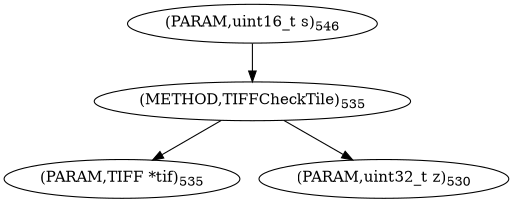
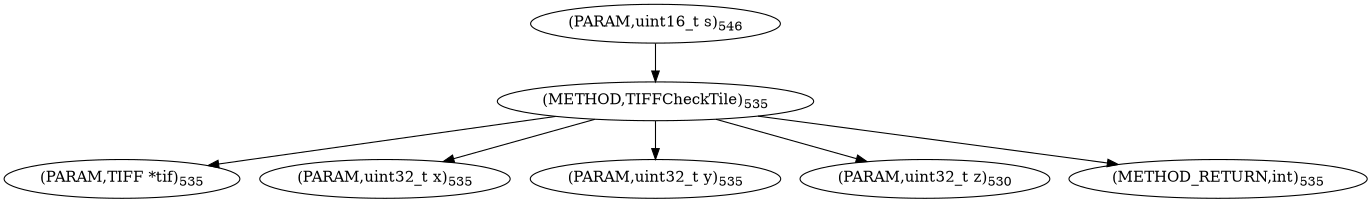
  digraph {
    n1 [label=<(METHOD,TIFFCheckTile)<SUB>535</SUB>>]
    n2 [label=<(PARAM,TIFF *tif)<SUB>535</SUB>>]
+   n3 [label=<(PARAM,uint32_t x)<SUB>535</SUB>>]
+   n4 [label=<(PARAM,uint32_t y)<SUB>535</SUB>>]
    n5 [label=<(PARAM,uint32_t z)<SUB>530</SUB>>]
+   n6 [label=<(METHOD_RETURN,int)<SUB>535</SUB>>]
    n7 [label=<(PARAM,uint16_t s)<SUB>546</SUB>>]
    n1 -> n2
+   n1 -> n3
+   n1 -> n4
    n1 -> n5
+   n1 -> n6
    n7 -> n1
  }
